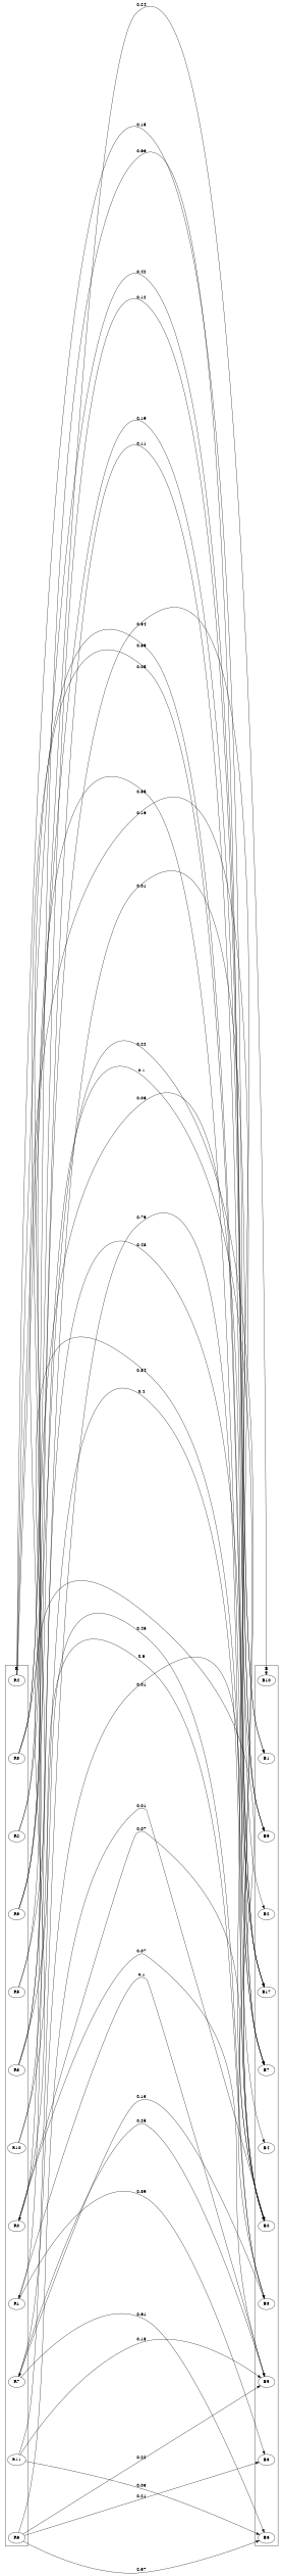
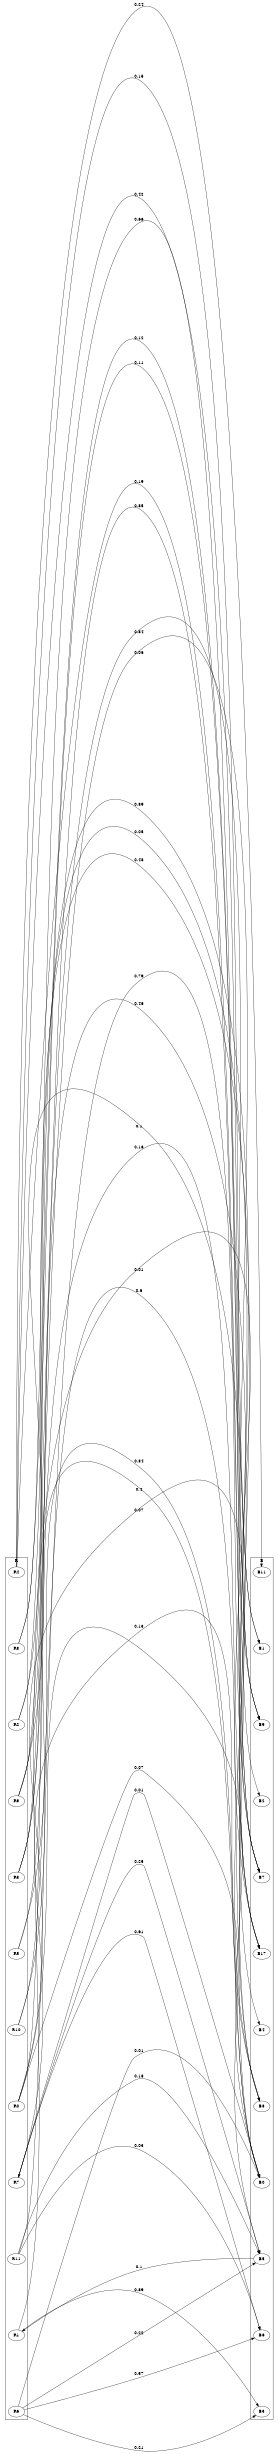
  digraph {
    nodesep=3
    rankdir=LR
    ranksep=10
    edge [labelangle=0 labeldistance=1 weight=0.01]
    R0 [height=0.5 width=0.75]
    R1 [height=0.5 width=0.75]
    R2 [height=0.5 width=0.75]
    R3 [height=0.5 width=0.75]
    R4 [height=0.5 width=0.75]
    R5 [height=0.5 width=0.75]
    R6 [height=0.5 width=0.75]
    R7 [height=0.5 width=0.75]
    R8 [height=0.5 width=0.75]
    R9 [height=0.5 width=0.75]
    R10 [height=0.5 width=0.75]
    R11 [height=0.5 width=0.75]
    B0 [height=0.5 width=0.75]
    B1 [height=0.5 width=0.75]
    B2 [height=0.5 width=0.75]
    B3 [height=0.5 width=0.75]
    B4 [height=0.5 width=0.75]
    B5 [height=0.5 width=0.75]
    B6 [height=0.5 width=0.75]
    B7 [height=0.5 width=0.75]
    B8 [height=0.5 width=0.75]
    B9 [height=0.5 width=0.75]
    n23 [height=0.5 label=B17 width=0.75]
-   B11 [height=0.5 width=0.75 label=B10]
+   B11 [height=0.5 width=0.75]
    subgraph cluster_1 {
      label=R
      R0
      R1
      R2
      R3
      R4
      R5
      R6
      R7
      R8
      R9
      R10
      R11
    }
    subgraph cluster_2 {
      label=B
      B0
      B1
      B2
      B3
      B4
      B5
      B6
      B7
      B8
      B9
      n23
      B11
    }
    R0 -> B0 [weight=0.02]
    R0 -> B5 [label=0.07 weight=0.07]
    R0 -> B8 [label=0.07 weight=0.07]
-   B9 -> R0 [label=0.84 weight=0.84]
+   R0 -> B9 [label=0.84 weight=0.84]
    R1 -> B3 [label=0.89 weight=0.89]
    R1 -> n23 [label=0.01]
    R2 -> B2 [label=0.11 weight=0.11]
    R2 -> n23 [label=0.89 weight=0.89]
    R3 -> B4 [label=0.48 weight=0.48]
    R3 -> B7 [label=0.06 weight=0.06]
    R3 -> B8 [label=0.46 weight=0.46]
    R4 -> B1 [label=0.15 weight=0.15]
    R4 -> B7 [label=0.19 weight=0.19]
    R4 -> B9 [label=0.42 weight=0.42]
    R4 -> B11 [label=0.24 weight=0.24]
    R5 -> B0 [label=0.84 weight=0.84]
    R5 -> n23 [label=0.16 weight=0.16]
    R6 -> B0 [label=0.01]
    R6 -> B3 [label=0.21 weight=0.21]
    R6 -> B5 [label=0.22 weight=0.22]
    R6 -> B6 [label=0.57 weight=0.57]
    R7 -> B0 [label=0.01]
    R7 -> B5 [label=0.25 weight=0.25]
    R7 -> B6 [label=0.61 weight=0.61]
-   R8 -> B0 [label=0.22 weight=0.22]
    R8 -> B1 [label=0.66 weight=0.66]
    R8 -> B9 [label=0.12 weight=0.12]
    R9 -> B0 [label=0.1 weight=0.1]
    R9 -> B7 [label=0.85 weight=0.85]
    R9 -> n23 [label=0.05 weight=0.05]
    R10 -> B0 [label=0.4 weight=0.4]
    R10 -> B8 [label=0.6 weight=0.6]
    R11 -> B5 [label=0.18 weight=0.18]
    R11 -> B6 [label=0.03 weight=0.03]
    R11 -> B7 [label=0.79 weight=0.79]
    B5 -> R1 [label=0.1 weight=0.1]
    B8 -> R7 [label=0.13 weight=0.13]
  }
